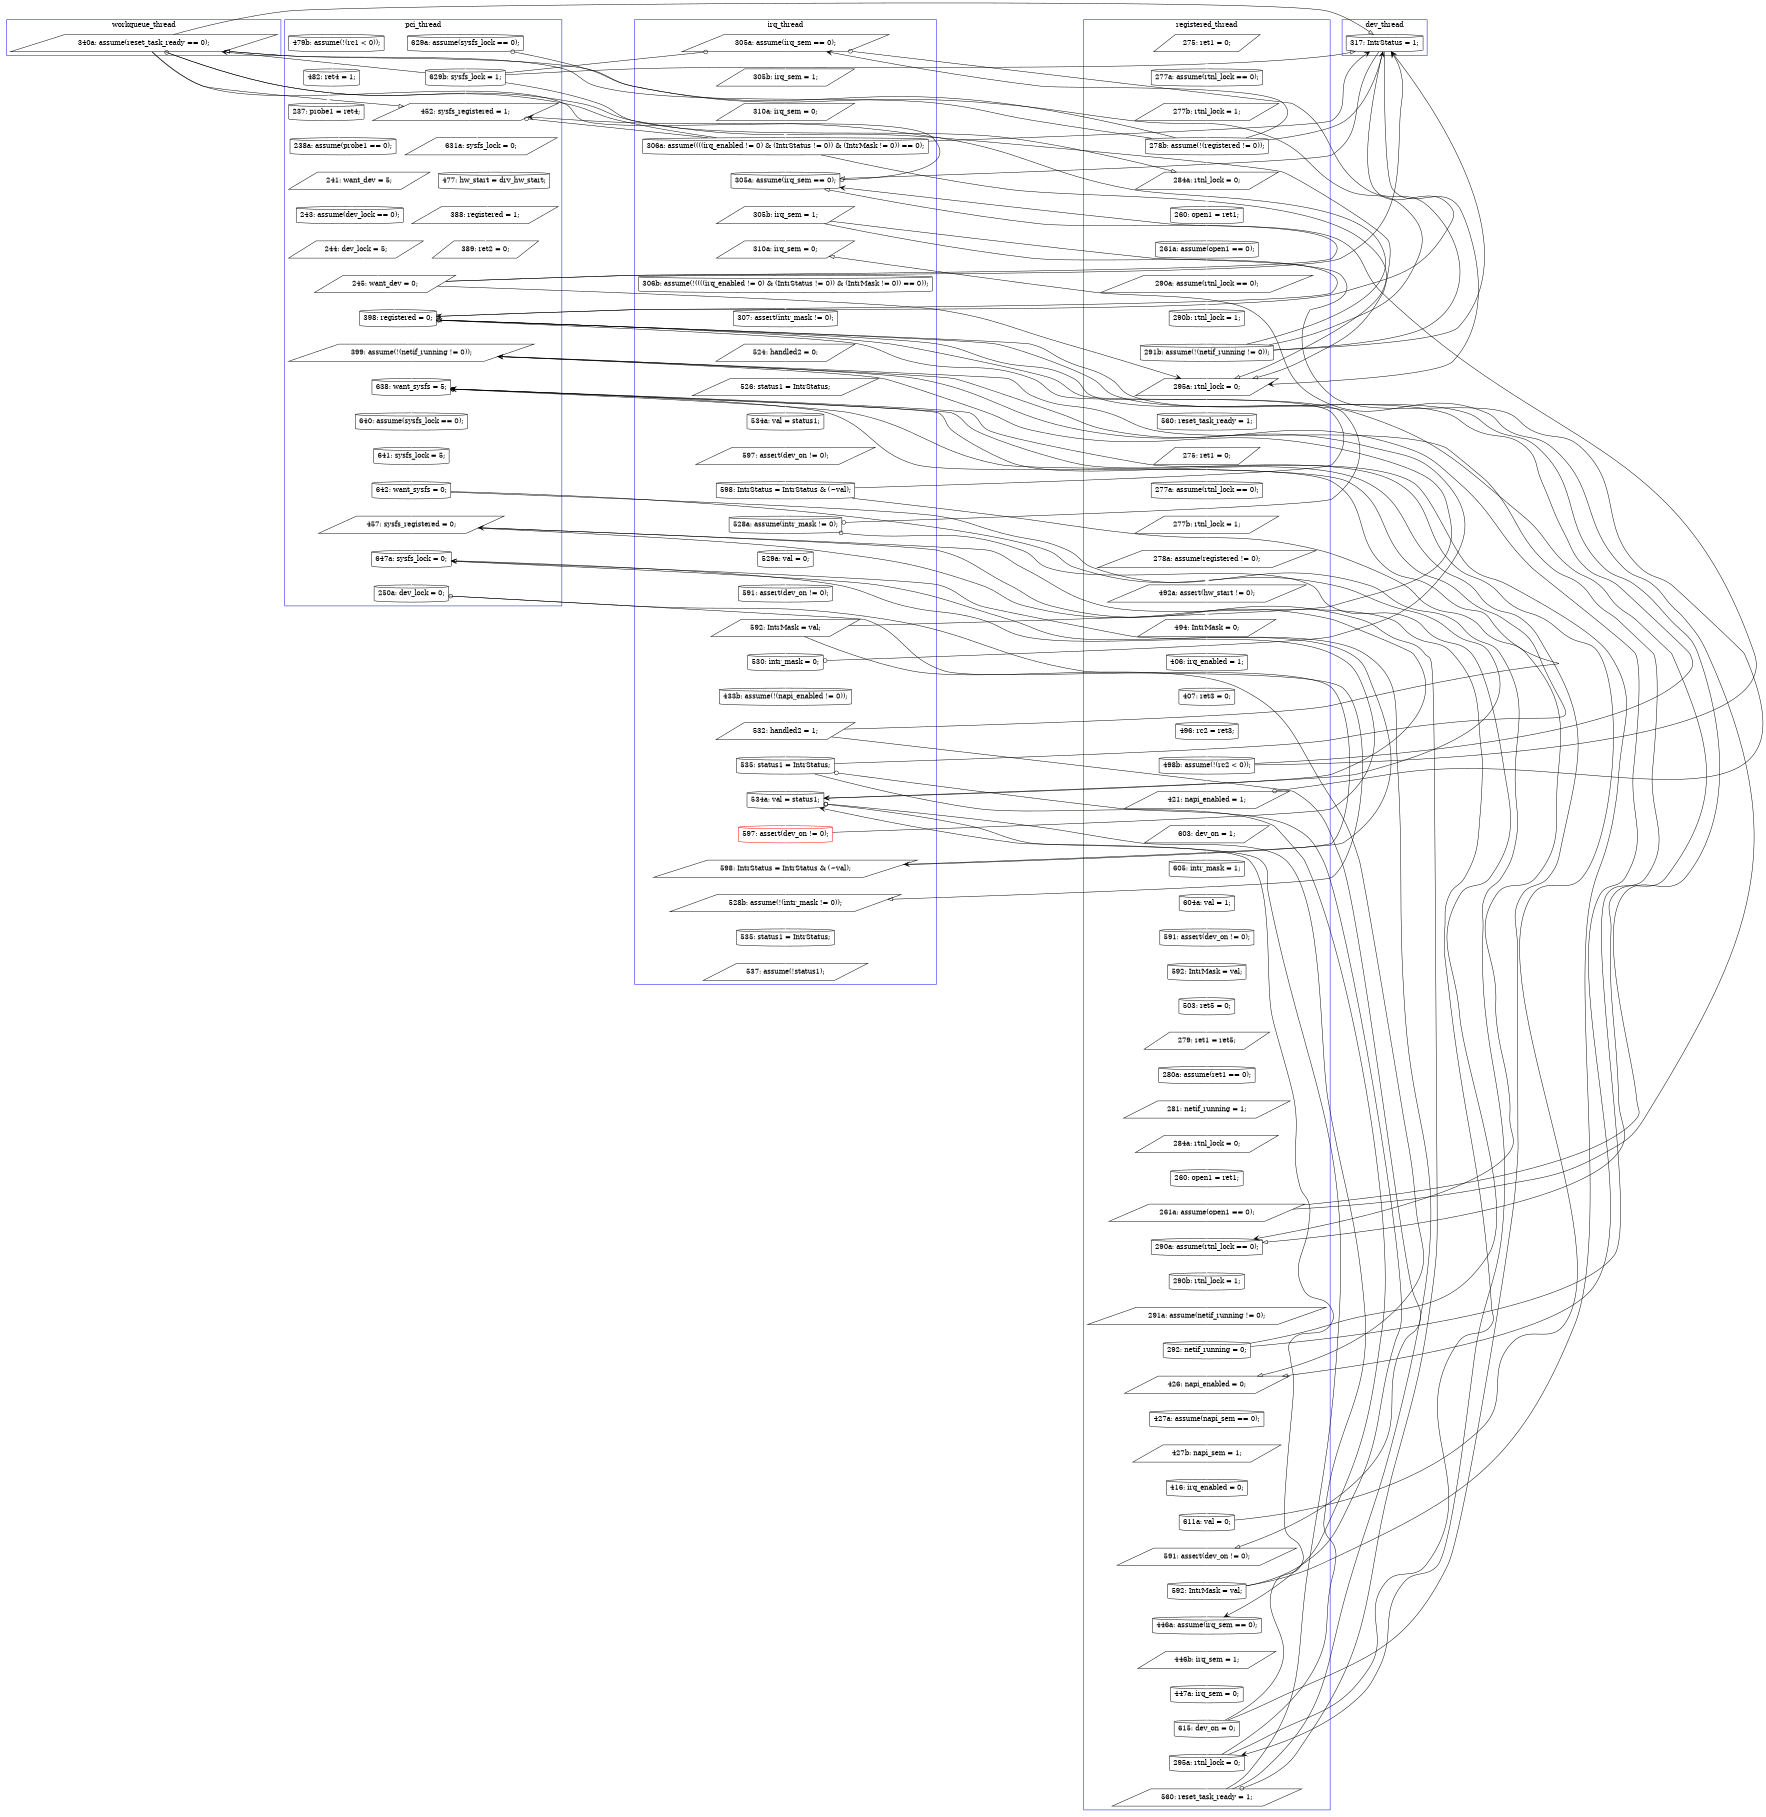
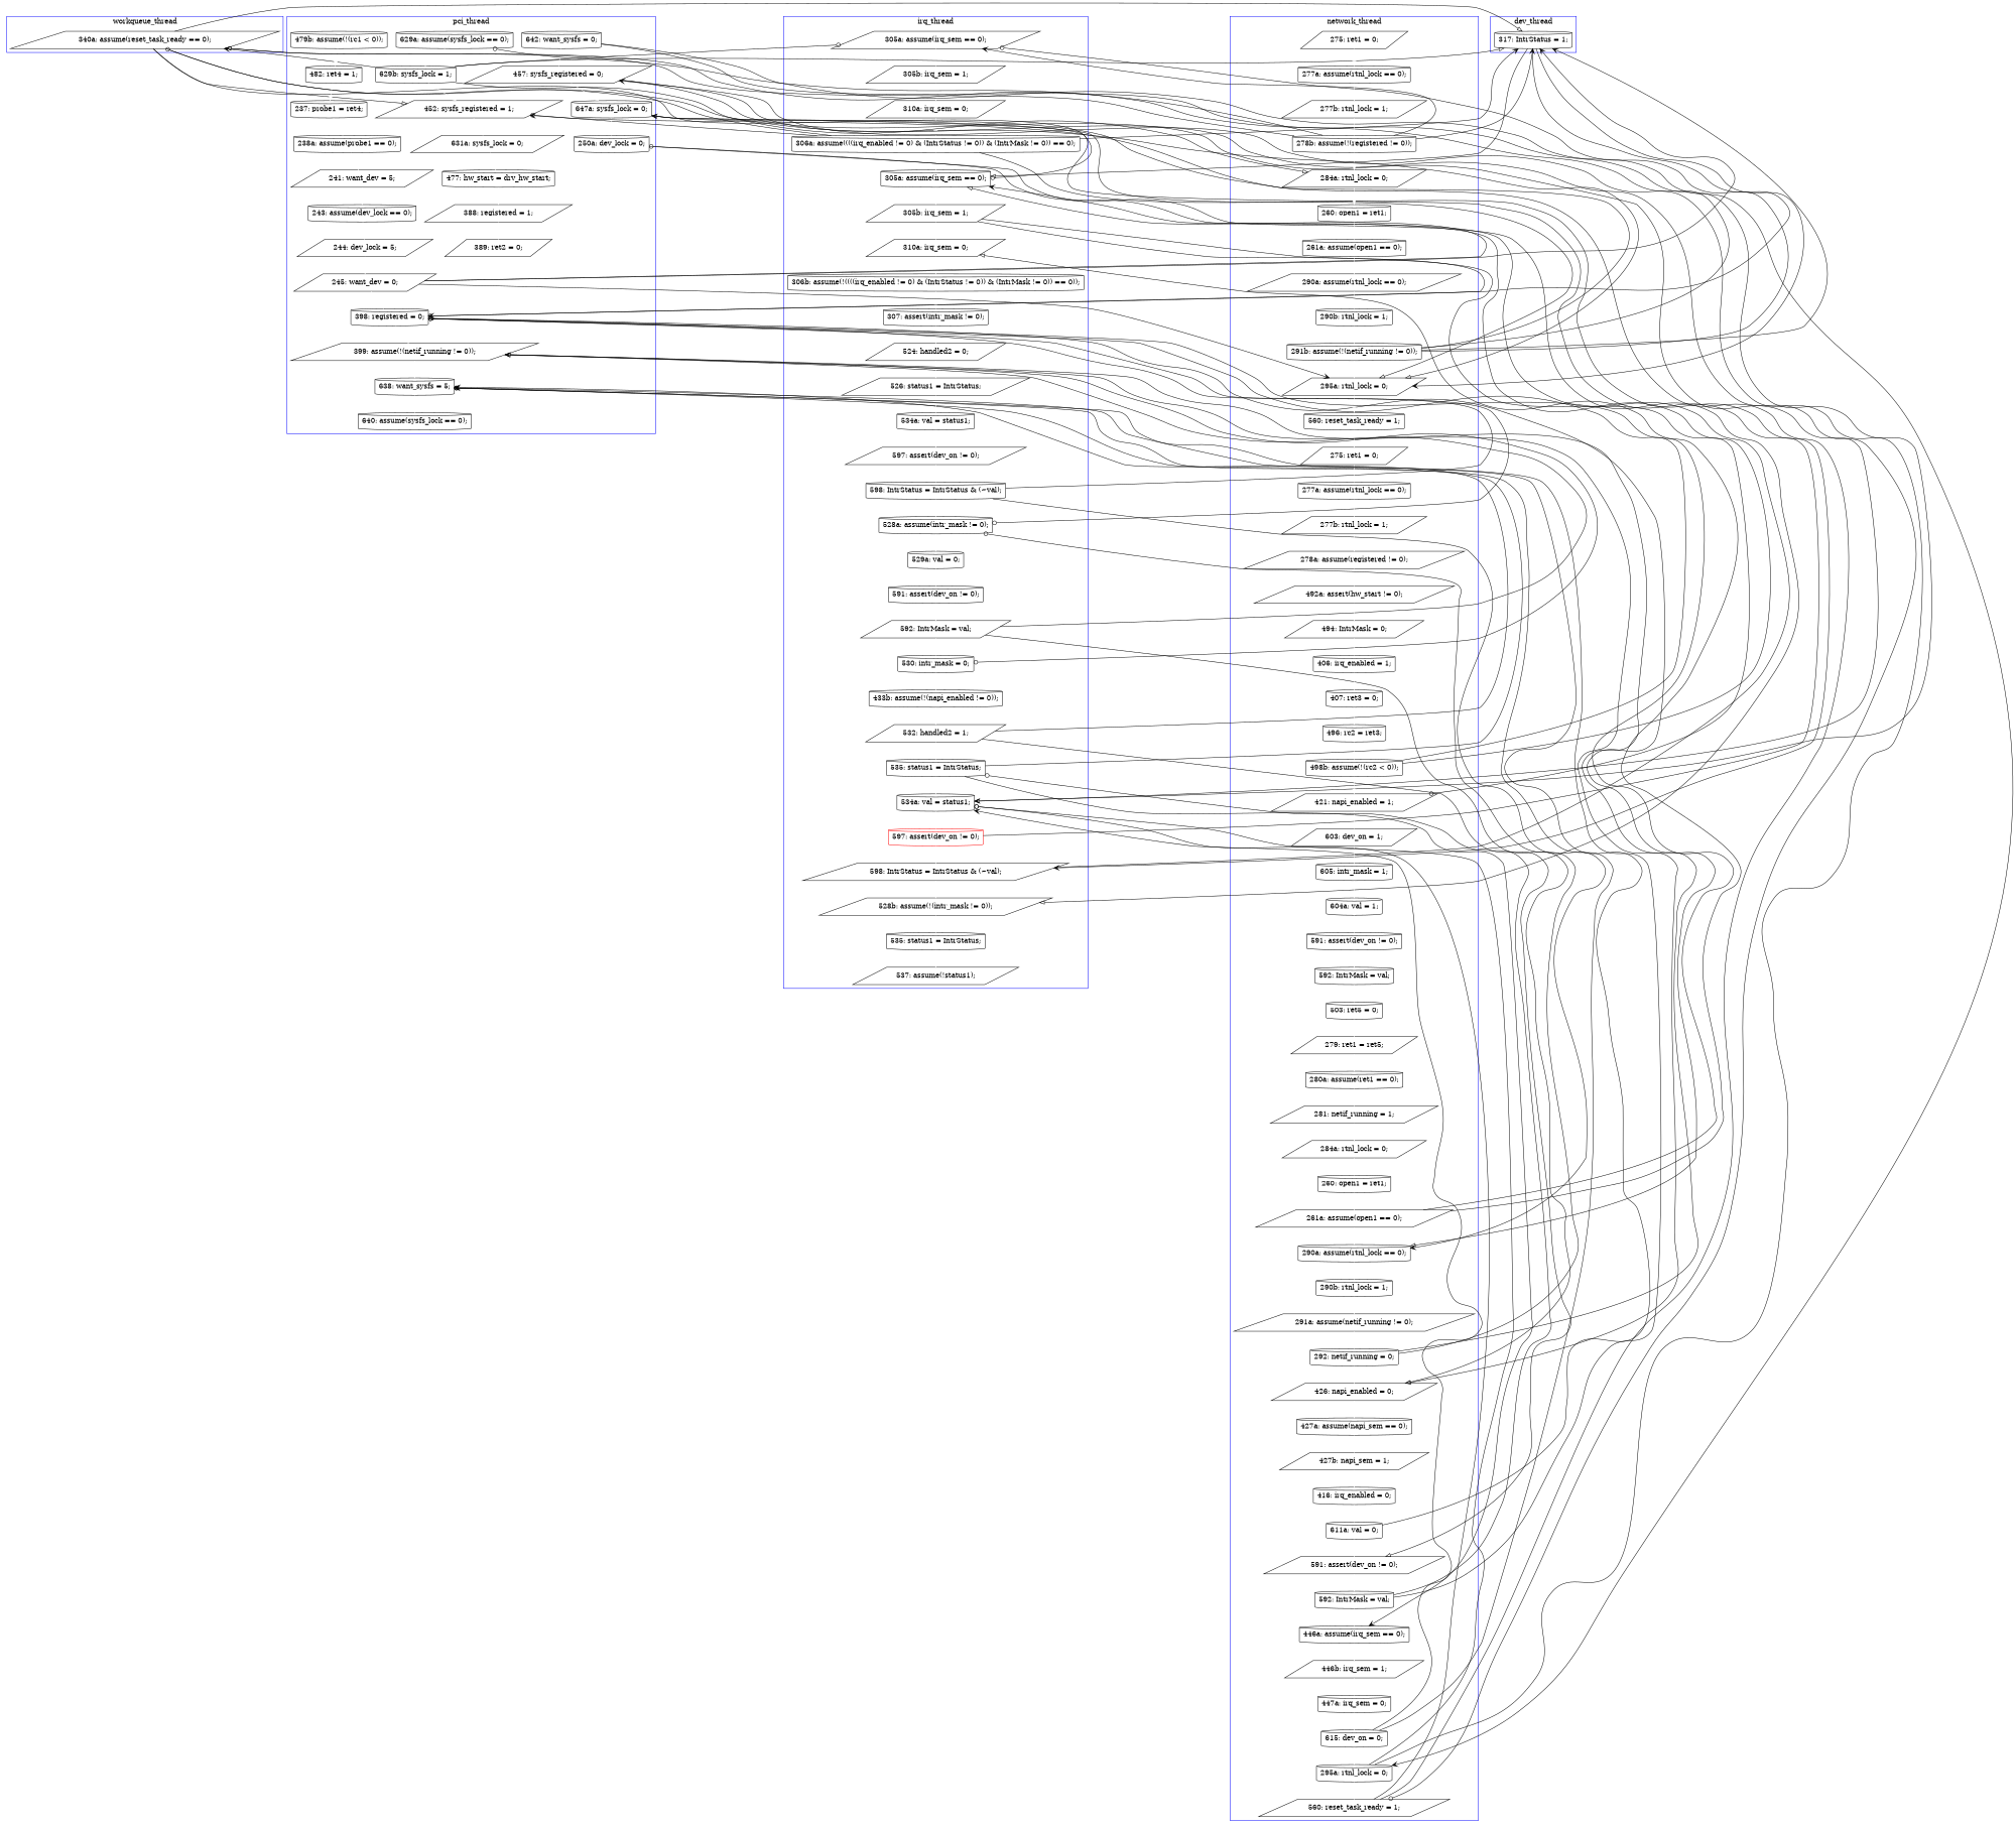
  digraph {
    node [shape=cylinder]
    edge [color=white style=solid]
    n1 [label="340a: assume(reset_task_ready == 0);" shape=parallelogram]
    n2 [label="534a: val = status1;"]
    n3 [label="597: assert(dev_on != 0);" shape=parallelogram]
    n4 [label="305a: assume(irq_sem == 0);"]
    n5 [label="532: handled2 = 1;" shape=parallelogram]
    n6 [label="535: status1 = IntrStatus;"]
    n7 [label="529a: val = 0;"]
    n8 [label="591: assert(dev_on != 0);"]
    n9 [label="306a: assume((((irq_enabled != 0) & (IntrStatus != 0)) & (IntrMask != 0)) == 0);"]
    n10 [label="305b: irq_sem = 1;" shape=parallelogram]
    n11 [label="310a: irq_sem = 0;" shape=parallelogram]
    n12 [label="592: IntrMask = val;" shape=parallelogram]
    n13 [label="530: intr_mask = 0;"]
    n14 [label="526: status1 = IntrStatus;" shape=parallelogram]
    n15 [label="534a: val = status1;"]
    n16 [color=red label="597: assert(dev_on != 0);"]
    n17 [label="528b: assume(!(intr_mask != 0));" shape=parallelogram]
    n18 [label="535: status1 = IntrStatus;"]
    n19 [label="307: assert(intr_mask != 0);"]
    n20 [label="524: handled2 = 0;" shape=parallelogram]
    n21 [label="537: assume(!status1);" shape=parallelogram]
    n22 [label="305a: assume(irq_sem == 0);" shape=parallelogram]
    n23 [label="598: IntrStatus = IntrStatus & (~val);"]
    n24 [label="305b: irq_sem = 1;" shape=parallelogram]
    n25 [label="310a: irq_sem = 0;" shape=parallelogram]
    n26 [label="306b: assume(!((((irq_enabled != 0) & (IntrStatus != 0)) & (IntrMask != 0)) == 0));"]
    n27 [label="598: IntrStatus = IntrStatus & (~val);" shape=parallelogram]
    n28 [label="528a: assume(intr_mask != 0);"]
    n29 [label="433b: assume(!(napi_enabled != 0));"]
    n30 [label="317: IntrStatus = 1;"]
    n31 [label="241: want_dev = 5;" shape=parallelogram]
    n32 [label="243: assume(dev_lock == 0);"]
    n33 [label="629b: sysfs_lock = 1;"]
    n34 [label="452: sysfs_registered = 1;" shape=parallelogram]
    n35 [label="638: want_sysfs = 5;"]
    n36 [label="640: assume(sysfs_lock == 0);"]
-   n37 [label="641: sysfs_lock = 5;"]
    n38 [label="245: want_dev = 0;" shape=parallelogram]
    n39 [label="398: registered = 0;"]
    n40 [label="647a: sysfs_lock = 0;"]
    n41 [label="250a: dev_lock = 0;"]
    n42 [label="238a: assume(probe1 == 0);"]
    n43 [label="244: dev_lock = 5;" shape=parallelogram]
    n44 [label="399: assume(!(netif_running != 0));" shape=parallelogram]
    n45 [label="482: ret4 = 1;"]
    n46 [label="237: probe1 = ret4;"]
    n47 [label="477: hw_start = drv_hw_start;"]
    n48 [label="388: registered = 1;" shape=parallelogram]
    n49 [label="457: sysfs_registered = 0;" shape=parallelogram]
    n50 [label="642: want_sysfs = 0;"]
    n51 [label="629a: assume(sysfs_lock == 0);"]
    n52 [label="631a: sysfs_lock = 0;" shape=parallelogram]
    n53 [label="479b: assume(!(rc1 < 0));"]
    n54 [label="389: ret2 = 0;" shape=parallelogram]
    n55 [label="261a: assume(open1 == 0);"]
    n56 [label="290a: assume(rtnl_lock == 0);" shape=parallelogram]
    n57 [label="615: dev_on = 0;"]
    n58 [label="278a: assume(registered != 0);" shape=parallelogram]
    n59 [label="492a: assert(hw_start != 0);" shape=parallelogram]
    n60 [label="406: irq_enabled = 1;"]
    n61 [label="407: ret3 = 0;"]
    n62 [label="498b: assume(!(rc2 < 0));"]
    n63 [label="560: reset_task_ready = 1;" shape=parallelogram]
    n64 [label="295a: rtnl_lock = 0;" shape=parallelogram]
    n65 [label="560: reset_task_ready = 1;"]
    n66 [label="494: IntrMask = 0;" shape=parallelogram]
    n67 [label="605: intr_mask = 1;"]
    n68 [label="604a: val = 1;"]
    n69 [label="290b: rtnl_lock = 1;"]
    n70 [label="278b: assume(!(registered != 0));"]
    n71 [label="284a: rtnl_lock = 0;" shape=parallelogram]
    n72 [label="260: open1 = ret1;"]
    n73 [label="426: napi_enabled = 0;" shape=parallelogram]
    n74 [label="427a: assume(napi_sem == 0);"]
    n75 [label="291b: assume(!(netif_running != 0));"]
    n76 [label="591: assert(dev_on != 0);" shape=parallelogram]
    n77 [label="275: ret1 = 0;" shape=parallelogram]
    n78 [label="277a: assume(rtnl_lock == 0);"]
    n79 [label="421: napi_enabled = 1;" shape=parallelogram]
    n80 [label="290a: assume(rtnl_lock == 0);"]
    n81 [label="290b: rtnl_lock = 1;"]
    n82 [label="446a: assume(irq_sem == 0);"]
    n83 [label="284a: rtnl_lock = 0;" shape=parallelogram]
    n84 [label="611a: val = 0;"]
    n85 [label="427b: napi_sem = 1;" shape=parallelogram]
    n86 [label="275: ret1 = 0;" shape=parallelogram]
    n87 [label="277a: assume(rtnl_lock == 0);"]
    n88 [label="592: IntrMask = val;"]
    n89 [label="416: irq_enabled = 0;"]
    n90 [label="279: ret1 = ret5;" shape=parallelogram]
    n91 [label="280a: assume(ret1 == 0);"]
    n92 [label="447a: irq_sem = 0;"]
    n93 [label="261a: assume(open1 == 0);" shape=parallelogram]
    n94 [label="603: dev_on = 1;" shape=parallelogram]
    n95 [label="592: IntrMask = val;"]
    n96 [label="503: ret5 = 0;"]
    n97 [label="260: open1 = ret1;"]
    n98 [label="295a: rtnl_lock = 0;"]
    n99 [label="277b: rtnl_lock = 1;" shape=parallelogram]
    n100 [label="446b: irq_sem = 1;" shape=parallelogram]
    n101 [label="292: netif_running = 0;"]
    n102 [label="496: rc2 = ret3;"]
    n103 [label="281: netif_running = 1;" shape=parallelogram]
    n104 [label="591: assert(dev_on != 0);"]
    n105 [label="277b: rtnl_lock = 1;" shape=parallelogram]
    n106 [label="291a: assume(netif_running != 0);" shape=parallelogram]
    subgraph cluster_1 {
      color=blue
      label=workqueue_thread
      n1
    }
    subgraph cluster_2 {
      color=blue
      label=irq_thread
      n2
      n3
      n4
      n5
      n6
      n7
      n8
      n9
      n10
      n11
      n12
      n13
      n14
      n15
      n16
      n17
      n18
      n19
      n20
      n21
      n22
      n23
      n24
      n25
      n26
      n27
      n28
      n29
    }
    subgraph cluster_3 {
      color=blue
      label=dev_thread
      n30
    }
    subgraph cluster_4 {
      color=blue
      label=pci_thread
      n31
      n32
      n33
      n34
      n35
      n36
-     n37
      n38
      n39
      n40
      n41
      n42
      n43
      n44
      n45
      n46
      n47
      n48
      n49
      n50
      n51
      n52
      n53
      n54
    }
    subgraph cluster_5 {
      color=blue
-     label=registered_thread
+     label=network_thread
      n55
      n56
      n57
      n58
      n59
      n60
      n61
      n62
      n63
      n64
      n65
      n66
      n67
      n68
      n69
      n70
      n71
      n72
      n73
      n74
      n75
      n76
      n77
      n78
      n79
      n80
      n81
      n82
      n83
      n84
      n85
      n86
      n87
      n88
      n89
      n90
      n91
      n92
      n93
      n94
      n95
      n96
      n97
      n98
      n99
      n100
      n101
      n102
      n103
      n104
      n105
      n106
    }
    n1 -> n4 [arrowhead=odot color=black constraint=false]
    n1 -> n30 [arrowhead=onormal color=black constraint=false]
    n1 -> n34 [arrowhead=onormal color=black constraint=false]
    n1 -> n64 [arrowhead=onormal color=black constraint=false]
    n2 -> n3
    n3 -> n23
    n4 -> n24
    n5 -> n6
    n5 -> n35 [arrowhead=vee color=black constraint=false]
    n5 -> n76 [arrowhead=onormal color=black constraint=false]
    n6 -> n15
    n6 -> n35 [arrowhead=odot color=black constraint=false]
    n6 -> n82 [arrowhead=vee color=black constraint=false]
    n7 -> n8
    n8 -> n12
    n9 -> n1 [arrowhead=odot color=black constraint=false]
    n9 -> n4
    n9 -> n30 [arrowhead=vee color=black constraint=false]
    n9 -> n34 [arrowhead=odot color=black constraint=false]
    n9 -> n64 [arrowhead=onormal color=black constraint=false]
    n10 -> n11
    n11 -> n9
    n12 -> n13
    n12 -> n44 [arrowhead=vee color=black constraint=false]
    n12 -> n73 [arrowhead=onormal color=black constraint=false]
    n13 -> n29
    n14 -> n2
    n15 -> n16
    n16 -> n27
    n16 -> n40 [arrowhead=onormal color=black constraint=false]
    n17 -> n18
    n18 -> n21
    n19 -> n20
    n20 -> n14
    n22 -> n10
    n23 -> n28
    n23 -> n39 [arrowhead=onormal color=black constraint=false]
    n23 -> n80 [arrowhead=vee color=black constraint=false]
    n24 -> n25
    n24 -> n39 [arrowhead=vee color=black constraint=false]
    n24 -> n79 [arrowhead=odot color=black constraint=false]
    n25 -> n26
    n26 -> n19
    n27 -> n17
    n27 -> n41 [arrowhead=odot color=black constraint=false]
    n28 -> n7
    n29 -> n5
    n30 -> n4 [arrowhead=onormal color=black constraint=false]
    n30 -> n39 [arrowhead=odot color=black constraint=false]
    n30 -> n64 [arrowhead=vee color=black constraint=false]
    n31 -> n32
    n32 -> n43
    n33 -> n1 [arrowhead=vee color=black constraint=false]
    n33 -> n22 [arrowhead=odot color=black constraint=false]
    n33 -> n30 [arrowhead=onormal color=black constraint=false]
    n33 -> n34
    n33 -> n83 [arrowhead=onormal color=black constraint=false]
    n34 -> n52
    n35 -> n36
-   n36 -> n37
-   n37 -> n50
    n38 -> n4 [arrowhead=onormal color=black constraint=false]
    n38 -> n30 [arrowhead=vee color=black constraint=false]
    n38 -> n39
    n38 -> n64 [arrowhead=vee color=black constraint=false]
    n39 -> n28 [arrowhead=odot color=black constraint=false]
    n39 -> n44
    n39 -> n80 [arrowhead=onormal color=black constraint=false]
    n40 -> n27 [arrowhead=vee color=black constraint=false]
    n40 -> n41
    n41 -> n17 [arrowhead=onormal color=black constraint=false]
    n42 -> n31
    n43 -> n38
    n44 -> n13 [arrowhead=odot color=black constraint=false]
    n44 -> n35
    n44 -> n73 [arrowhead=onormal color=black constraint=false]
    n45 -> n46
    n46 -> n42
    n47 -> n48
    n48 -> n54
    n49 -> n15 [arrowhead=onormal color=black constraint=false]
    n49 -> n40
    n49 -> n63 [arrowhead=odot color=black constraint=false]
    n50 -> n15 [arrowhead=vee color=black constraint=false]
    n50 -> n49
    n50 -> n98 [arrowhead=vee color=black constraint=false]
    n51 -> n33
    n52 -> n47
    n53 -> n45
    n55 -> n56
    n56 -> n69
    n57 -> n15 [arrowhead=vee color=black constraint=false]
    n57 -> n35 [arrowhead=odot color=black constraint=false]
    n57 -> n98
    n58 -> n59
    n59 -> n66
    n60 -> n61
    n61 -> n102
    n62 -> n4 [arrowhead=vee color=black constraint=false]
    n62 -> n39 [arrowhead=odot color=black constraint=false]
    n62 -> n79
    n63 -> n15 [arrowhead=odot color=black constraint=false]
    n63 -> n40 [arrowhead=vee color=black constraint=false]
    n64 -> n65
    n65 -> n77
    n66 -> n60
    n67 -> n68
    n68 -> n104
    n69 -> n75
    n70 -> n1 [arrowhead=onormal color=black constraint=false]
    n70 -> n22 [arrowhead=vee color=black constraint=false]
    n70 -> n30 [arrowhead=vee color=black constraint=false]
    n70 -> n51 [arrowhead=odot color=black constraint=false]
    n70 -> n83
    n71 -> n72
    n72 -> n93
    n73 -> n74
    n74 -> n85
    n75 -> n1 [arrowhead=onormal color=black constraint=false]
    n75 -> n22 [arrowhead=odot color=black constraint=false]
    n75 -> n30 [arrowhead=vee color=black constraint=false]
    n75 -> n34 [arrowhead=vee color=black constraint=false]
    n75 -> n64
    n76 -> n88
    n77 -> n78
    n78 -> n105
    n79 -> n94
    n80 -> n81
    n81 -> n106
    n82 -> n100
    n83 -> n97
    n84 -> n35 [arrowhead=odot color=black constraint=false]
    n84 -> n76
    n85 -> n89
    n86 -> n87
    n87 -> n99
    n88 -> n6 [arrowhead=odot color=black constraint=false]
    n88 -> n35 [arrowhead=vee color=black constraint=false]
    n88 -> n82
    n89 -> n84
    n90 -> n91
    n91 -> n103
    n92 -> n57
    n93 -> n25 [arrowhead=onormal color=black constraint=false]
    n93 -> n39 [arrowhead=odot color=black constraint=false]
    n93 -> n80
    n94 -> n67
    n95 -> n96
    n96 -> n90
    n97 -> n55
    n98 -> n15 [arrowhead=odot color=black constraint=false]
    n98 -> n49 [arrowhead=vee color=black constraint=false]
    n98 -> n63
    n99 -> n70
    n100 -> n92
    n101 -> n28 [arrowhead=odot color=black constraint=false]
    n101 -> n44 [arrowhead=onormal color=black constraint=false]
    n101 -> n73
    n102 -> n62
    n103 -> n71
    n104 -> n95
    n105 -> n58
    n106 -> n101
  }
